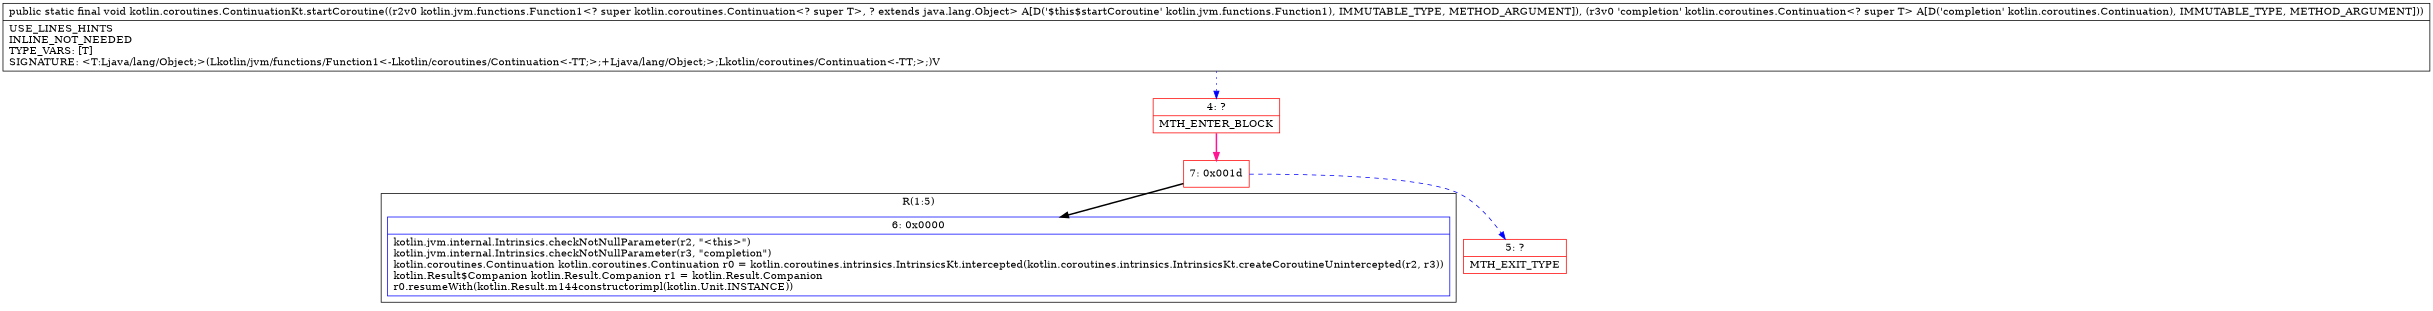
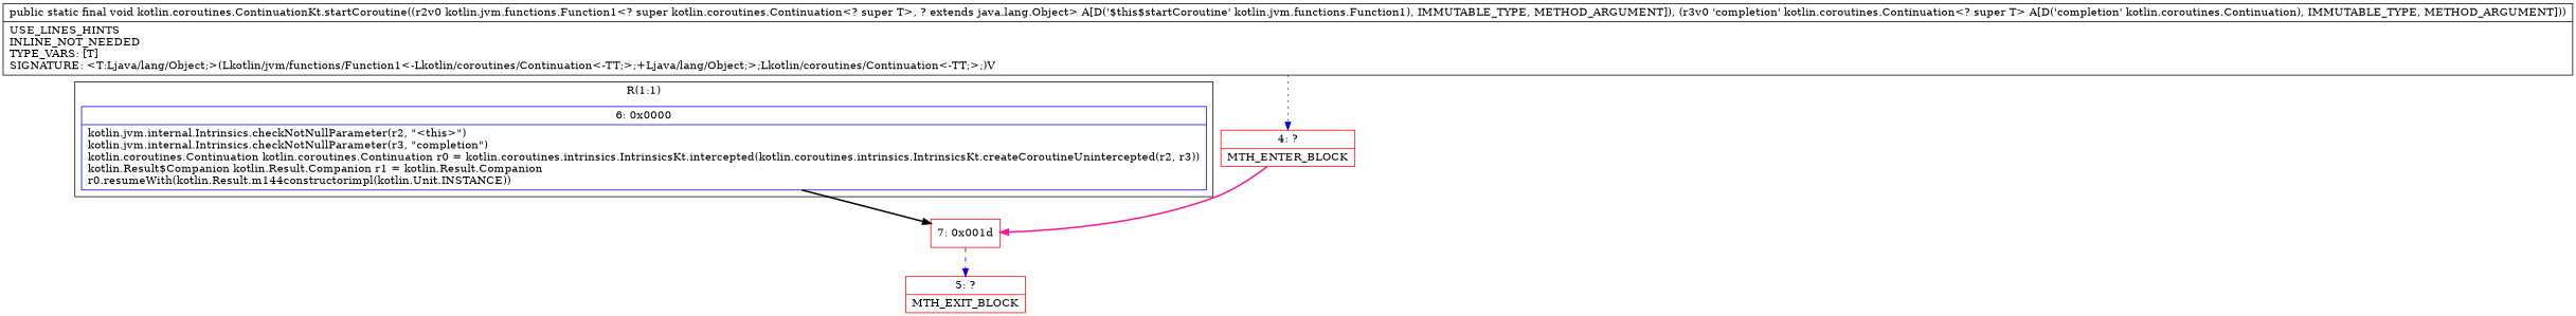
  digraph {
    node [color=red shape=record]
    edge [color=blue style=bold]
    n1 [color=blue label="{6\:\ 0x0000|kotlin.jvm.internal.Intrinsics.checkNotNullParameter(r2, \"\<this\>\")\lkotlin.jvm.internal.Intrinsics.checkNotNullParameter(r3, \"completion\")\lkotlin.coroutines.Continuation kotlin.coroutines.Continuation r0 = kotlin.coroutines.intrinsics.IntrinsicsKt.intercepted(kotlin.coroutines.intrinsics.IntrinsicsKt.createCoroutineUnintercepted(r2, r3))\lkotlin.Result$Companion kotlin.Result.Companion r1 = kotlin.Result.Companion\lr0.resumeWith(kotlin.Result.m144constructorimpl(kotlin.Unit.INSTANCE))\l}"]
    n2 [label="{7\:\ 0x001d}"]
-   n3 [label="{5\:\ ?|MTH_EXIT_TYPE\l}"]
+   n3 [label="{5\:\ ?|MTH_EXIT_BLOCK\l}"]
    n4 [label="{4\:\ ?|MTH_ENTER_BLOCK\l}"]
    n5 [label="{public static final void kotlin.coroutines.ContinuationKt.startCoroutine((r2v0 kotlin.jvm.functions.Function1\<? super kotlin.coroutines.Continuation\<? super T\>, ? extends java.lang.Object\> A[D('$this$startCoroutine' kotlin.jvm.functions.Function1), IMMUTABLE_TYPE, METHOD_ARGUMENT]), (r3v0 'completion' kotlin.coroutines.Continuation\<? super T\> A[D('completion' kotlin.coroutines.Continuation), IMMUTABLE_TYPE, METHOD_ARGUMENT]))  | USE_LINES_HINTS\lINLINE_NOT_NEEDED\lTYPE_VARS: [T]\lSIGNATURE: \<T:Ljava\/lang\/Object;\>(Lkotlin\/jvm\/functions\/Function1\<\-Lkotlin\/coroutines\/Continuation\<\-TT;\>;+Ljava\/lang\/Object;\>;Lkotlin\/coroutines\/Continuation\<\-TT;\>;)V\l}" color=""]
    subgraph cluster_1 {
-     label="R(1:5)"
+     label="R(1:1)"
      n1
    }
-   n2 -> n1 [color=black]
+   n1 -> n2 [color=black]
    n2 -> n3 [style=dashed]
    n4 -> n2 [color=deeppink]
    n5 -> n4 [style=dotted]
  }
